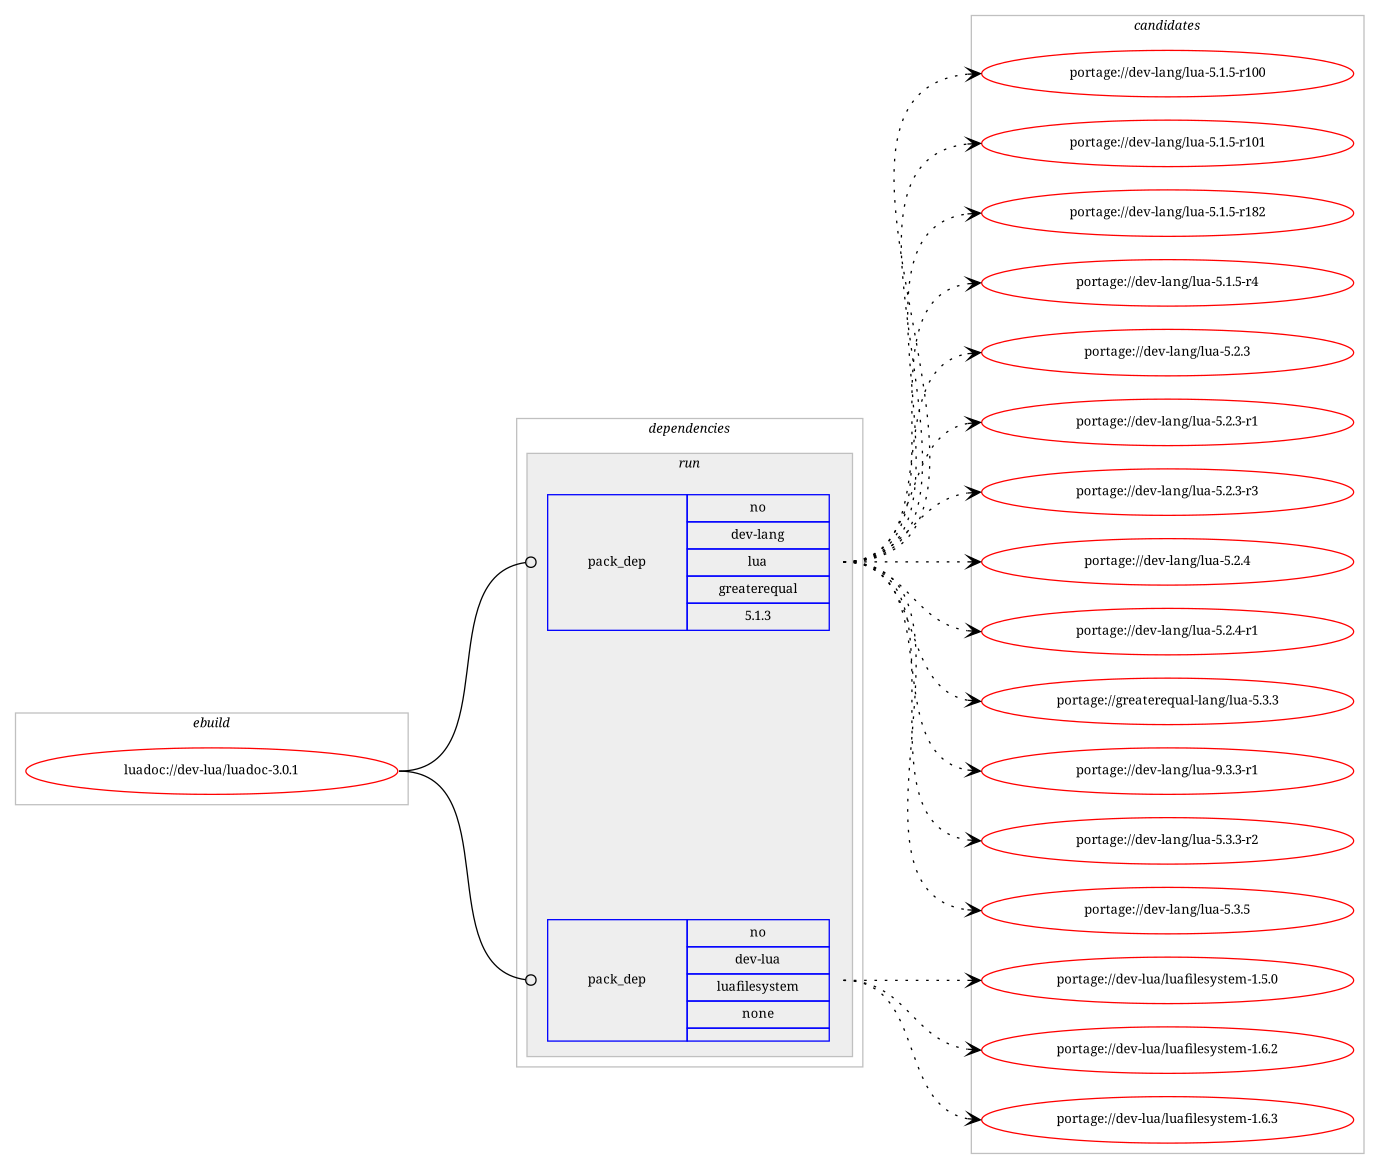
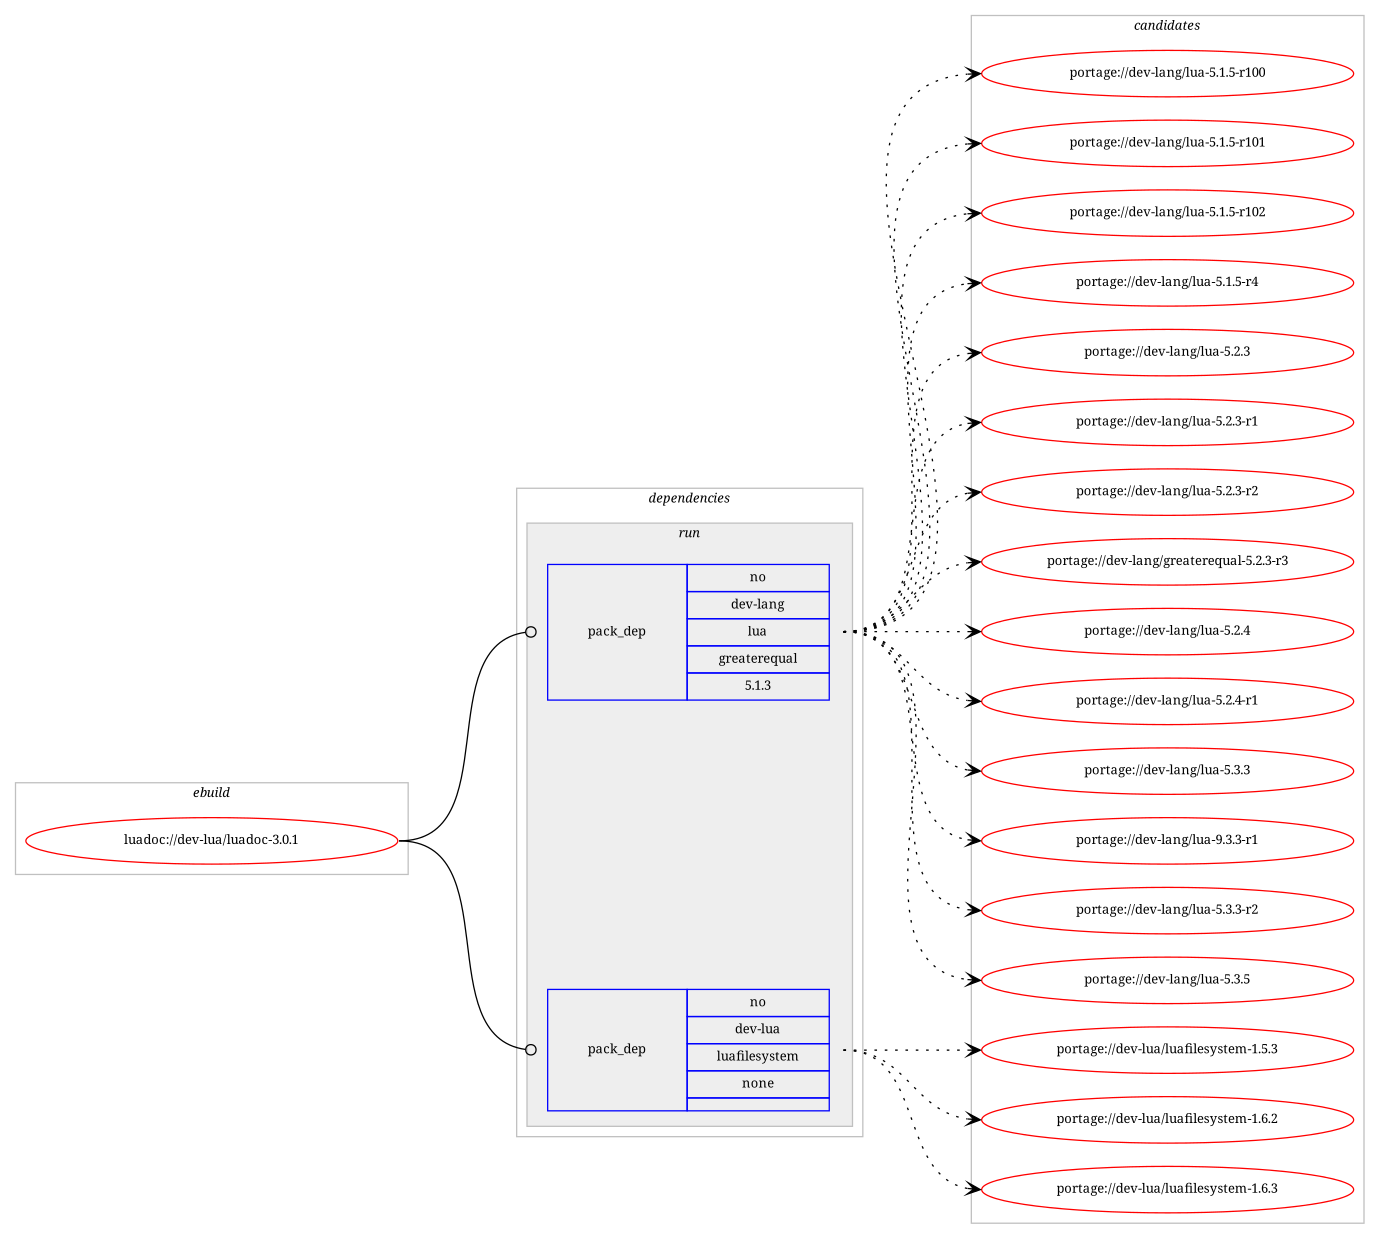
  digraph {
    compound=true
    concentrate=true
    fontname="Noto Serif"
    fontsize=10
    newrank=true
    rankdir=LR
    ranksep=1.5
    node [color=red fontname="Noto Serif" fontsize=10]
    edge [arrowhead=vee fontname="Noto Serif" headport=w style=dotted tailport=e weight=100]
    n1 [label="luadoc://dev-lua/luadoc-3.0.1" width=4]
    n2 [color=blue label=<<TABLE BORDER="0" CELLBORDER="1" CELLSPACING="0" CELLPADDING="4" WIDTH="220"><TR><TD ROWSPAN="6" CELLPADDING="30">pack_dep</TD></TR><TR><TD WIDTH="110">no</TD></TR><TR><TD>dev-lang</TD></TR><TR><TD>lua</TD></TR><TR><TD>greaterequal</TD></TR><TR><TD>5.1.3</TD></TR></TABLE>> shape=none]
    n3 [color=blue label=<<TABLE BORDER="0" CELLBORDER="1" CELLSPACING="0" CELLPADDING="4" WIDTH="220"><TR><TD ROWSPAN="6" CELLPADDING="30">pack_dep</TD></TR><TR><TD WIDTH="110">no</TD></TR><TR><TD>dev-lua</TD></TR><TR><TD>luafilesystem</TD></TR><TR><TD>none</TD></TR><TR><TD></TD></TR></TABLE>> shape=none]
    n4 [label="portage://dev-lang/lua-5.1.5-r100" width=4]
    n5 [label="portage://dev-lang/lua-5.1.5-r101" width=4]
-   n6 [label="portage://dev-lang/lua-5.1.5-r182" width=4]
+   n6 [label="portage://dev-lang/lua-5.1.5-r102" width=4]
    n7 [label="portage://dev-lang/lua-5.1.5-r4" width=4]
    n8 [label="portage://dev-lang/lua-5.2.3" width=4]
    n9 [label="portage://dev-lang/lua-5.2.3-r1" width=4]
-   n11 [label="portage://dev-lang/lua-5.2.3-r3" width=4]
+   n10 [label="portage://dev-lang/lua-5.2.3-r2" width=4]
+   n11 [label="portage://dev-lang/greaterequal-5.2.3-r3" width=4]
    n12 [label="portage://dev-lang/lua-5.2.4" width=4]
    n13 [label="portage://dev-lang/lua-5.2.4-r1" width=4]
-   n14 [label="portage://greaterequal-lang/lua-5.3.3" width=4]
+   n14 [label="portage://dev-lang/lua-5.3.3" width=4]
    n15 [label="portage://dev-lang/lua-9.3.3-r1" width=4]
    n16 [label="portage://dev-lang/lua-5.3.3-r2" width=4]
    n17 [label="portage://dev-lang/lua-5.3.5" width=4]
-   n18 [label="portage://dev-lua/luafilesystem-1.5.0" width=4]
+   n18 [label="portage://dev-lua/luafilesystem-1.5.3" width=4]
    n19 [label="portage://dev-lua/luafilesystem-1.6.2" width=4]
    n20 [label="portage://dev-lua/luafilesystem-1.6.3" width=4]
    subgraph cluster_1 {
      color=gray
      label=<<i>ebuild</i>>
      rank=same
      n1
    }
    subgraph cluster_2 {
      color=gray
      label=<<i>dependencies</i>>
      subgraph cluster_3 {
        color=gray
        fillcolor="#eeeeee"
        label=<<i>compile</i>>
        style=filled
      }
      subgraph cluster_4 {
        color=gray
        fillcolor="#eeeeee"
        label=<<i>compile and run</i>>
        style=filled
      }
      subgraph cluster_5 {
        color=gray
        fillcolor="#eeeeee"
        label=<<i>run</i>>
        style=filled
        subgraph sub_6 {
          color=gray
          fillcolor="#eeeeee"
          label=<<i>run</i>>
          style=filled
          n2
        }
        subgraph sub_7 {
          color=gray
          fillcolor="#eeeeee"
          label=<<i>run</i>>
          style=filled
          n3
        }
      }
    }
    subgraph cluster_8 {
      color=gray
      label=<<i>candidates</i>>
      rank=same
      subgraph sub_9 {
        color=black
        label=<<i>candidates</i>>
        nodesep=1
        rank=same
        n4
        n5
        n6
        n7
        n8
        n9
+       n10
        n11
        n12
        n13
        n14
        n15
        n16
        n17
      }
      subgraph sub_10 {
        color=black
        label=<<i>candidates</i>>
        nodesep=1
        rank=same
        n18
        n19
        n20
      }
    }
    n1 -> n2 [arrowhead=odot style=solid weight=20]
    n1 -> n3 [arrowhead=odot style=solid weight=20]
    n2 -> n4
    n2 -> n5
    n2 -> n6
    n2 -> n7
    n2 -> n8
    n2 -> n9
+   n2 -> n10
    n2 -> n11
    n2 -> n12
    n2 -> n13
    n2 -> n14
    n2 -> n15
    n2 -> n16
    n2 -> n17
    n3 -> n18
    n3 -> n19
    n3 -> n20
  }
